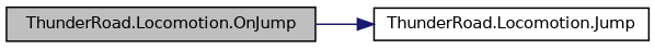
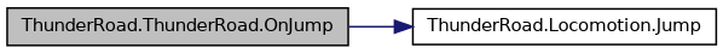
  digraph {
    rankdir=LR
    node [color=black fontname=Helvetica fontsize=10 shape=record style=filled]
-   n1 [fillcolor=grey75 fontcolor=black height=0.2 label="ThunderRoad.Locomotion.OnJump" width=0.4]
+   n1 [fillcolor=grey75 fontcolor=black height=0.2 label="ThunderRoad.ThunderRoad.OnJump" width=0.4]
    n2 [fillcolor=white height=0.2 label="ThunderRoad.Locomotion.Jump" width=0.4]
    n1 -> n2 [color=midnightblue fontname=Helvetica fontsize=10 labelfontname=Helvetica labelfontsize=10 style=solid]
  }
